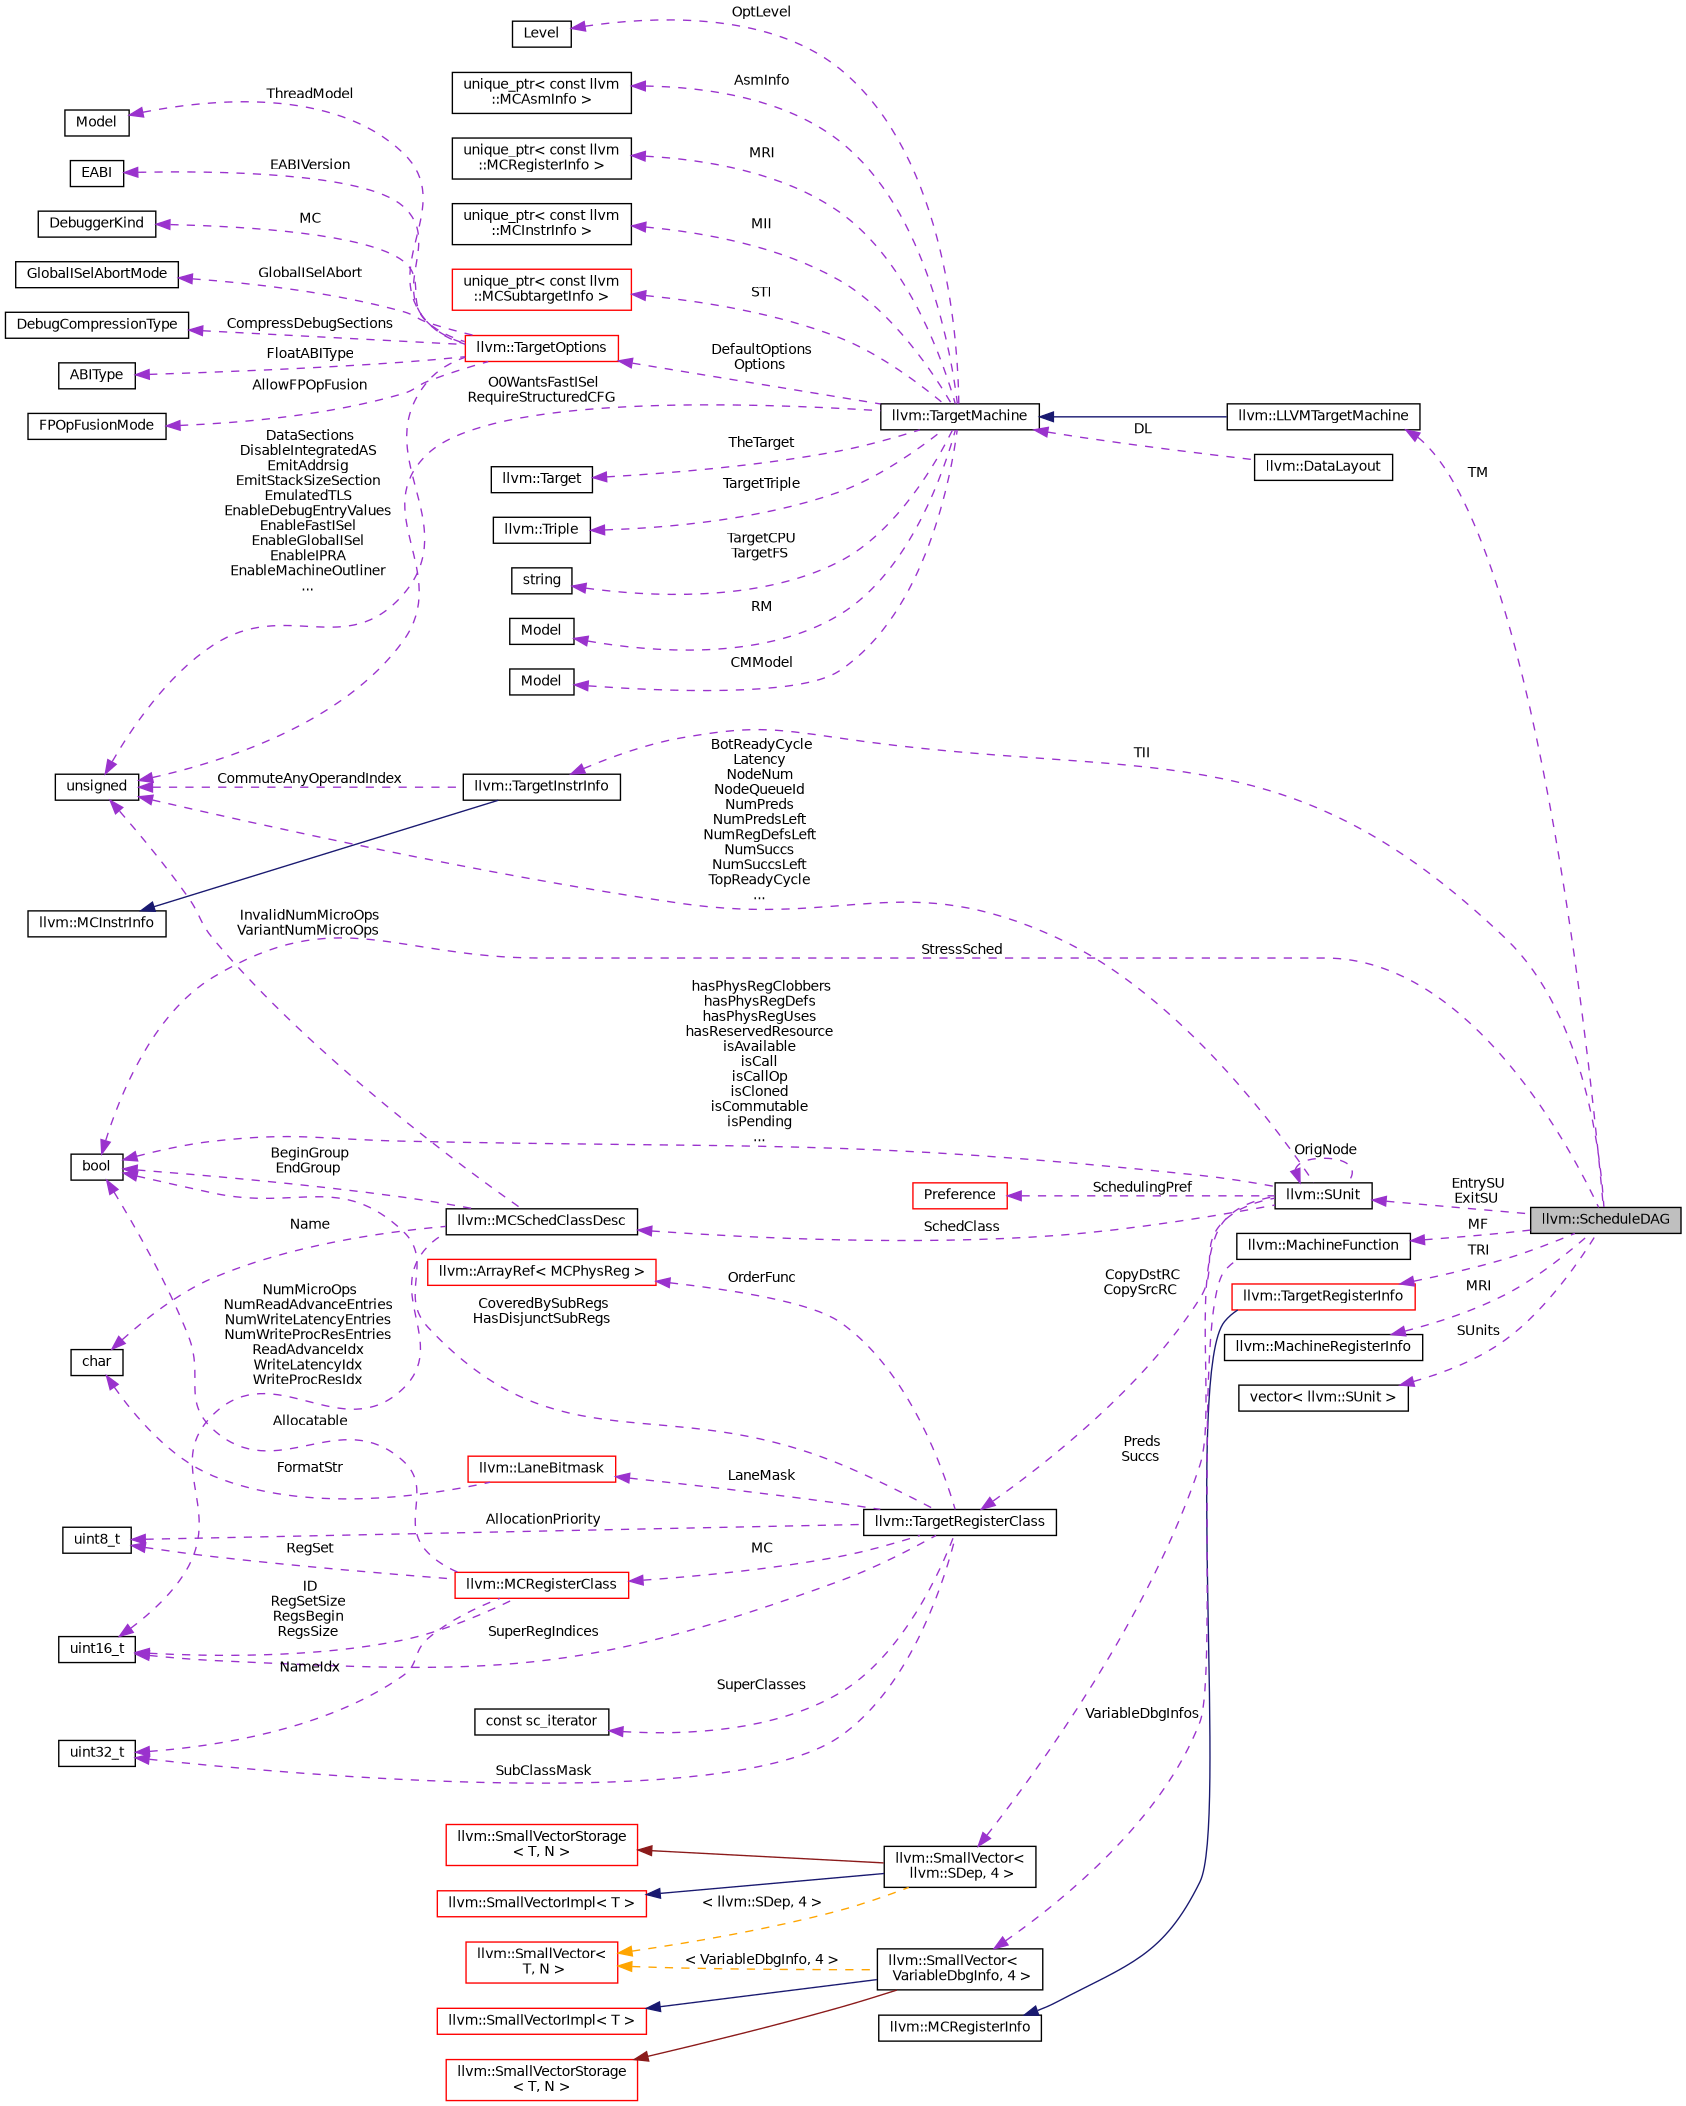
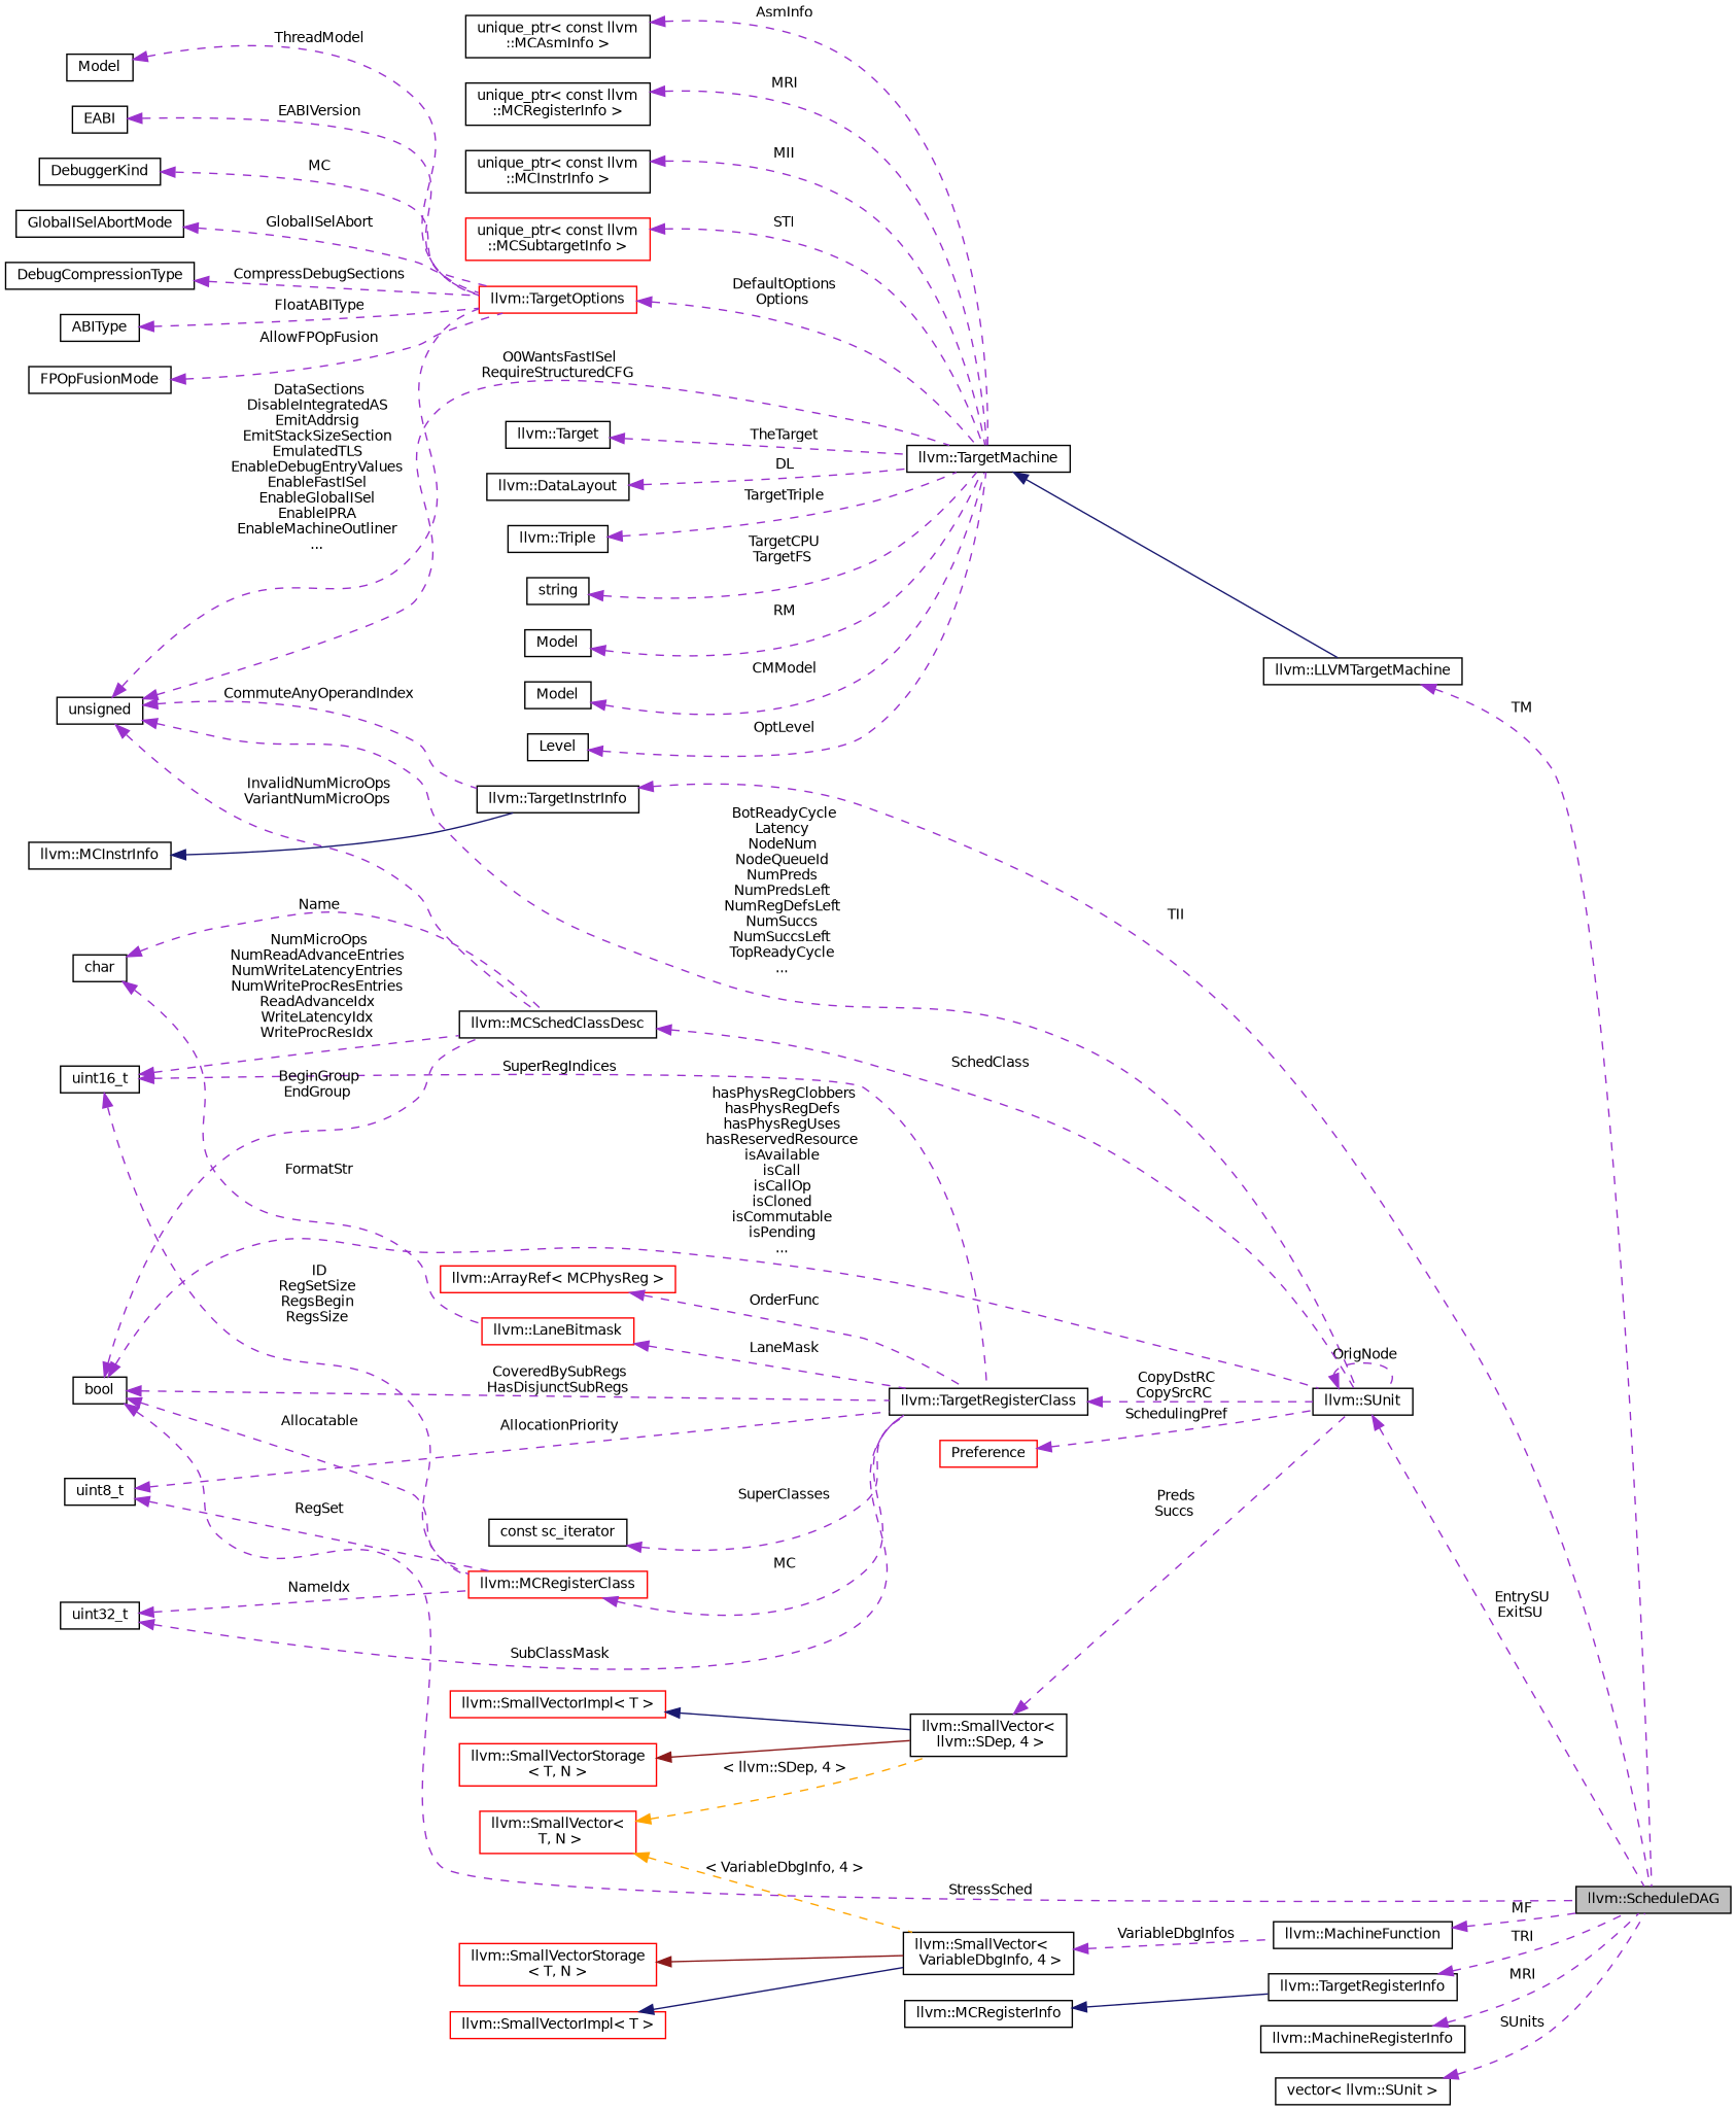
  digraph {
    rankdir=LR
    node [color=black fontname=Helvetica fontsize=10 shape=box]
    edge [color=darkorchid3 dir=back fontname=Helvetica fontsize=10 labelfontname=Helvetica labelfontsize=10 style=dashed]
    n1 [fillcolor=grey75 fontcolor=black height=0.2 label="llvm::ScheduleDAG" style=filled width=0.4]
    n2 [height=0.2 label="llvm::LLVMTargetMachine" width=0.4]
    n3 [height=0.2 label="llvm::TargetMachine" width=0.4]
    n4 [height=0.2 label="llvm::Target" width=0.4]
    n5 [height=0.2 label="llvm::DataLayout" width=0.4]
    n6 [height=0.2 label="llvm::Triple" width=0.4]
    n7 [height=0.2 label=string width=0.4]
    n8 [height=0.2 label=Model width=0.4]
    n9 [height=0.2 label=Model width=0.4]
    n10 [height=0.2 label=Level width=0.4]
    n11 [height=0.2 label="unique_ptr\< const llvm\l::MCAsmInfo \>" width=0.4]
    n12 [height=0.2 label="unique_ptr\< const llvm\l::MCRegisterInfo \>" width=0.4]
    n13 [height=0.2 label="unique_ptr\< const llvm\l::MCInstrInfo \>" width=0.4]
    n14 [color=red height=0.2 label="unique_ptr\< const llvm\l::MCSubtargetInfo \>" width=0.4]
    n15 [height=0.2 label=unsigned width=0.4]
    n16 [color=red height=0.2 label="llvm::TargetOptions" width=0.4]
    n17 [height=0.2 label="llvm::TargetInstrInfo" width=0.4]
    n18 [height=0.2 label="llvm::SUnit" width=0.4]
    n19 [height=0.2 label="llvm::MCSchedClassDesc" width=0.4]
    n20 [height=0.2 label=GlobalISelAbortMode width=0.4]
    n21 [height=0.2 label=DebugCompressionType width=0.4]
    n22 [height=0.2 label=ABIType width=0.4]
    n23 [height=0.2 label=FPOpFusionMode width=0.4]
    n24 [height=0.2 label=Model width=0.4]
    n25 [height=0.2 label=EABI width=0.4]
    n26 [height=0.2 label=DebuggerKind width=0.4]
    n27 [height=0.2 label="llvm::MCInstrInfo" width=0.4]
-   n28 [color=red height=0.2 label="llvm::TargetRegisterInfo" width=0.4]
+   n28 [height=0.2 label="llvm::TargetRegisterInfo" width=0.4]
    n29 [height=0.2 label="llvm::MCRegisterInfo" width=0.4]
    n30 [height=0.2 label="llvm::MachineFunction" width=0.4]
    n31 [height=0.2 label="llvm::SmallVector\<\l VariableDbgInfo, 4 \>" width=0.4]
    n32 [color=red height=0.2 label="llvm::SmallVectorImpl\< T \>" width=0.4]
    n33 [color=red height=0.2 label="llvm::SmallVectorStorage\l\< T, N \>" width=0.4]
    n34 [color=red height=0.2 label="llvm::SmallVector\<\l T, N \>" width=0.4]
    n35 [height=0.2 label="llvm::SmallVector\<\l llvm::SDep, 4 \>" width=0.4]
    n36 [height=0.2 label="llvm::MachineRegisterInfo" width=0.4]
    n37 [height=0.2 label="vector\< llvm::SUnit \>" width=0.4]
    n38 [height=0.2 label=char width=0.4]
    n39 [color=red height=0.2 label="llvm::LaneBitmask" width=0.4]
    n40 [height=0.2 label="llvm::TargetRegisterClass" width=0.4]
    n41 [height=0.2 label=uint16_t width=0.4]
    n42 [color=red height=0.2 label="llvm::MCRegisterClass" width=0.4]
    n43 [height=0.2 label=bool width=0.4]
    n44 [color=red height=0.2 label="llvm::SmallVectorImpl\< T \>" width=0.4]
    n45 [color=red height=0.2 label="llvm::SmallVectorStorage\l\< T, N \>" width=0.4]
    n46 [color=red height=0.2 label=Preference width=0.4]
    n47 [height=0.2 label=uint8_t width=0.4]
    n48 [height=0.2 label=uint32_t width=0.4]
    n49 [height=0.2 label="const sc_iterator" width=0.4]
    n50 [color=red height=0.2 label="llvm::ArrayRef\< MCPhysReg \>" width=0.4]
    n2 -> n1 [label=" TM"]
    n3 -> n2 [color=midnightblue style=solid]
    n4 -> n3 [label=" TheTarget"]
-   n3 -> n5 [label=" DL"]
+   n5 -> n3 [label=" DL"]
    n6 -> n3 [label=" TargetTriple"]
    n7 -> n3 [label=" TargetCPU\nTargetFS"]
    n8 -> n3 [label=" RM"]
    n9 -> n3 [label=" CMModel"]
    n10 -> n3 [label=" OptLevel"]
    n11 -> n3 [label=" AsmInfo"]
    n12 -> n3 [label=" MRI"]
    n13 -> n3 [label=" MII"]
    n14 -> n3 [label=" STI"]
    n15 -> n3 [label=" O0WantsFastISel\nRequireStructuredCFG"]
    n15 -> n16 [label=" DataSections\nDisableIntegratedAS\nEmitAddrsig\nEmitStackSizeSection\nEmulatedTLS\nEnableDebugEntryValues\nEnableFastISel\nEnableGlobalISel\nEnableIPRA\nEnableMachineOutliner\n..."]
    n15 -> n17 [label=" CommuteAnyOperandIndex"]
    n15 -> n18 [label=" BotReadyCycle\nLatency\nNodeNum\nNodeQueueId\nNumPreds\nNumPredsLeft\nNumRegDefsLeft\nNumSuccs\nNumSuccsLeft\nTopReadyCycle\n..."]
    n15 -> n19 [label=" InvalidNumMicroOps\nVariantNumMicroOps"]
    n16 -> n3 [label=" DefaultOptions\nOptions"]
    n17 -> n1 [label=" TII"]
    n18 -> n1 [label=" EntrySU\nExitSU"]
    n18 -> n18 [label=" OrigNode"]
    n19 -> n18 [label=" SchedClass"]
    n20 -> n16 [label=" GlobalISelAbort"]
    n21 -> n16 [label=" CompressDebugSections"]
    n22 -> n16 [label=" FloatABIType"]
    n23 -> n16 [label=" AllowFPOpFusion"]
    n24 -> n16 [label=" ThreadModel"]
    n25 -> n16 [label=" EABIVersion"]
    n26 -> n16 [label=" MC"]
    n27 -> n17 [color=midnightblue style=solid]
    n28 -> n1 [label=" TRI"]
    n29 -> n28 [color=midnightblue style=solid]
    n30 -> n1 [label=" MF"]
    n31 -> n30 [label=" VariableDbgInfos"]
    n32 -> n31 [color=midnightblue style=solid]
    n33 -> n31 [color=firebrick4 style=solid]
    n34 -> n31 [color=orange label=" \< VariableDbgInfo, 4 \>"]
    n34 -> n35 [color=orange label=" \< llvm::SDep, 4 \>"]
    n35 -> n18 [label=" Preds\nSuccs"]
    n36 -> n1 [label=" MRI"]
    n37 -> n1 [label=" SUnits"]
    n38 -> n19 [label=" Name"]
    n38 -> n39 [label=" FormatStr"]
    n39 -> n40 [label=" LaneMask"]
    n40 -> n18 [label=" CopyDstRC\nCopySrcRC"]
    n41 -> n19 [label=" NumMicroOps\nNumReadAdvanceEntries\nNumWriteLatencyEntries\nNumWriteProcResEntries\nReadAdvanceIdx\nWriteLatencyIdx\nWriteProcResIdx"]
    n41 -> n40 [label=" SuperRegIndices"]
    n41 -> n42 [label=" ID\nRegSetSize\nRegsBegin\nRegsSize"]
    n42 -> n40 [label=" MC"]
    n43 -> n1 [label=" StressSched"]
    n43 -> n18 [label=" hasPhysRegClobbers\nhasPhysRegDefs\nhasPhysRegUses\nhasReservedResource\nisAvailable\nisCall\nisCallOp\nisCloned\nisCommutable\nisPending\n..."]
    n43 -> n19 [label=" BeginGroup\nEndGroup"]
    n43 -> n40 [label=" CoveredBySubRegs\nHasDisjunctSubRegs"]
    n43 -> n42 [label=" Allocatable"]
    n44 -> n35 [color=midnightblue style=solid]
    n45 -> n35 [color=firebrick4 style=solid]
    n46 -> n18 [label=" SchedulingPref"]
    n47 -> n40 [label=" AllocationPriority"]
    n47 -> n42 [label=" RegSet"]
    n48 -> n40 [label=" SubClassMask"]
    n48 -> n42 [label=" NameIdx"]
    n49 -> n40 [label=" SuperClasses"]
    n50 -> n40 [label=" OrderFunc"]
  }
